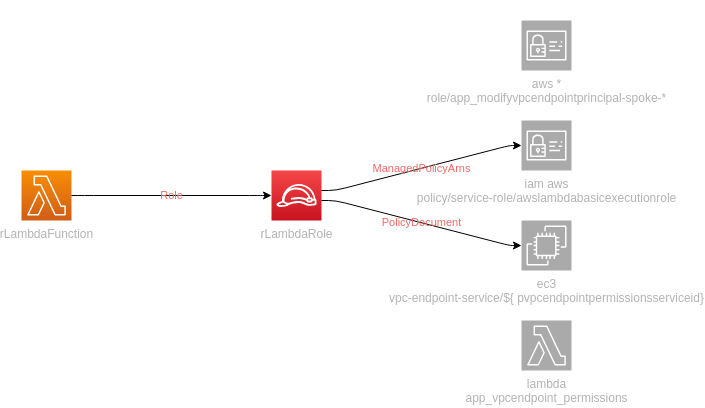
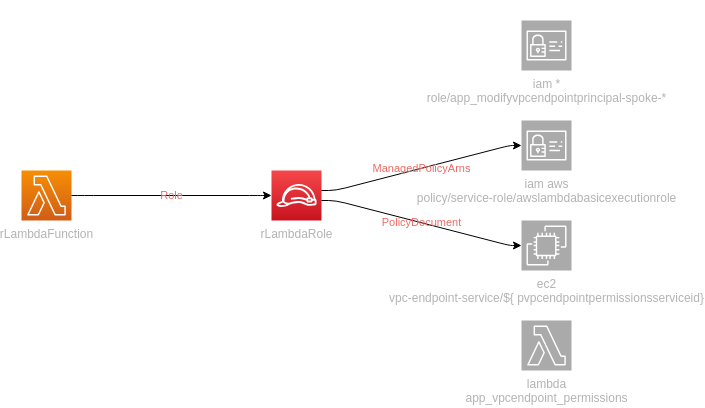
  <mxCell id="0" />
  <mxCell id="1" parent="0" />
  <mxCell id="2" value="rLambdaRole" style="outlineConnect=0;fontColor=#B3B3B3;gradientColor=#F54749;gradientDirection=north;fillColor=#C7131F;strokeColor=#ffffff;dashed=0;verticalLabelPosition=bottom;verticalAlign=top;align=center;html=1;fontSize=12;fontStyle=0;aspect=fixed;shape=mxgraph.aws4.resourceIcon;resIcon=mxgraph.aws4.role;" vertex="1" parent="1"><mxGeometry x="270" y="170" width="50" height="50" as="geometry" /></mxCell>
  <mxCell id="3" value="rLambdaFunction" style="outlineConnect=0;fontColor=#B3B3B3;gradientColor=#F78E04;gradientDirection=north;fillColor=#D05C17;strokeColor=#ffffff;dashed=0;verticalLabelPosition=bottom;verticalAlign=top;align=center;html=1;fontSize=12;fontStyle=0;aspect=fixed;shape=mxgraph.aws4.resourceIcon;resIcon=mxgraph.aws4.lambda;" vertex="1" parent="1"><mxGeometry y="170" width="50" height="50" as="geometry" x="20" /></mxCell>
- <mxCell id="4" value="aws  *&#10;role/app_modifyvpcendpointprincipal-spoke-*" style="outlineConnect=0;fontColor=#B3B3B3;gradientColor=#aaaaaa;gradientDirection=north;fillColor=#aaaaaa;strokeColor=#ffffff;dashed=0;verticalLabelPosition=bottom;verticalAlign=top;align=center;html=1;fontSize=12;fontStyle=0;aspect=fixed;shape=mxgraph.aws4.resourceIcon;resIcon=mxgraph.aws4.identity_and_access_management;" vertex="1" parent="1"><mxGeometry x="520" width="50" height="50" as="geometry" y="20" /></mxCell>
+ <mxCell id="4" value="iam  *&#10;role/app_modifyvpcendpointprincipal-spoke-*" style="outlineConnect=0;fontColor=#B3B3B3;gradientColor=#aaaaaa;gradientDirection=north;fillColor=#aaaaaa;strokeColor=#ffffff;dashed=0;verticalLabelPosition=bottom;verticalAlign=top;align=center;html=1;fontSize=12;fontStyle=0;aspect=fixed;shape=mxgraph.aws4.resourceIcon;resIcon=mxgraph.aws4.identity_and_access_management;" vertex="1" parent="1"><mxGeometry x="520" width="50" height="50" as="geometry" y="20" /></mxCell>
  <mxCell id="5" value="iam  aws&#10;policy/service-role/awslambdabasicexecutionrole" style="outlineConnect=0;fontColor=#B3B3B3;gradientColor=#aaaaaa;gradientDirection=north;fillColor=#aaaaaa;strokeColor=#ffffff;dashed=0;verticalLabelPosition=bottom;verticalAlign=top;align=center;html=1;fontSize=12;fontStyle=0;aspect=fixed;shape=mxgraph.aws4.resourceIcon;resIcon=mxgraph.aws4.identity_and_access_management;" vertex="1" parent="1"><mxGeometry x="520" y="120" width="50" height="50" as="geometry" /></mxCell>
- <mxCell id="6" value="ec3  &#10;vpc-endpoint-service/${ pvpcendpointpermissionsserviceid}" style="outlineConnect=0;fontColor=#B3B3B3;gradientColor=#aaaaaa;gradientDirection=north;fillColor=#aaaaaa;strokeColor=#ffffff;dashed=0;verticalLabelPosition=bottom;verticalAlign=top;align=center;html=1;fontSize=12;fontStyle=0;aspect=fixed;shape=mxgraph.aws4.resourceIcon;resIcon=mxgraph.aws4.ec2;" vertex="1" parent="1"><mxGeometry x="520" y="220" width="50" height="50" as="geometry" /></mxCell>
+ <mxCell id="6" value="ec2  &#10;vpc-endpoint-service/${ pvpcendpointpermissionsserviceid}" style="outlineConnect=0;fontColor=#B3B3B3;gradientColor=#aaaaaa;gradientDirection=north;fillColor=#aaaaaa;strokeColor=#ffffff;dashed=0;verticalLabelPosition=bottom;verticalAlign=top;align=center;html=1;fontSize=12;fontStyle=0;aspect=fixed;shape=mxgraph.aws4.resourceIcon;resIcon=mxgraph.aws4.ec2;" vertex="1" parent="1"><mxGeometry x="520" y="220" width="50" height="50" as="geometry" /></mxCell>
  <mxCell id="7" value="lambda  &#10;app_vpcendpoint_permissions" style="outlineConnect=0;fontColor=#B3B3B3;gradientColor=#aaaaaa;gradientDirection=north;fillColor=#aaaaaa;strokeColor=#ffffff;dashed=0;verticalLabelPosition=bottom;verticalAlign=top;align=center;html=1;fontSize=12;fontStyle=0;aspect=fixed;shape=mxgraph.aws4.resourceIcon;resIcon=mxgraph.aws4.lambda;" vertex="1" parent="1"><mxGeometry x="520" y="320" width="50" height="50" as="geometry" /></mxCell>
  <mxCell id="8" value="ManagedPolicyArns" style="edgeStyle=orthogonalEdgeStyle;rounded=1;orthogonalLoop=1;jettySize=auto;html=1;labelBackgroundColor=none;fontColor=#EA6B66;noEdgeStyle=1;orthogonal=1;" edge="1" parent="1" source="2" target="5"><mxGeometry relative="1" as="geometry"><Array as="points"><mxPoint x="334" y="190" /><mxPoint x="508" y="145" /></Array></mxGeometry></mxCell>
  <mxCell id="9" value="PolicyDocument" style="edgeStyle=orthogonalEdgeStyle;rounded=1;orthogonalLoop=1;jettySize=auto;html=1;labelBackgroundColor=none;fontColor=#EA6B66;noEdgeStyle=1;orthogonal=1;" edge="1" parent="1" source="2" target="6"><mxGeometry relative="1" as="geometry"><Array as="points"><mxPoint x="334" y="200" /><mxPoint x="508" y="245" /></Array></mxGeometry></mxCell>
  <mxCell id="10" value="Role" style="edgeStyle=orthogonalEdgeStyle;rounded=1;orthogonalLoop=1;jettySize=auto;html=1;labelBackgroundColor=none;fontColor=#EA6B66;noEdgeStyle=1;orthogonal=1;" edge="1" parent="1" source="3" target="2"><mxGeometry relative="1" as="geometry"><Array as="points"><mxPoint x="82" y="195" /><mxPoint x="258" y="195" /></Array></mxGeometry></mxCell>
